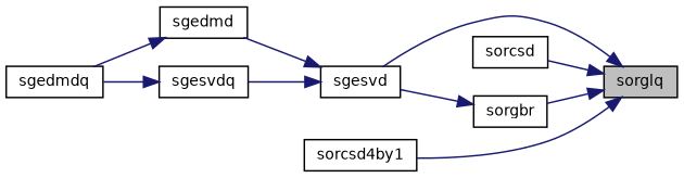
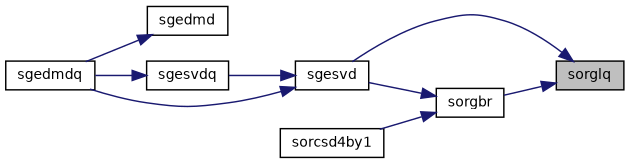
  digraph {
    rankdir=RL
    node [color=black fillcolor=white fontname=Helvetica fontsize=10 shape=record style=filled]
    edge [color=midnightblue dir=back fontname=Helvetica fontsize=10 labelfontname=Helvetica labelfontsize=10 style=solid]
    n1 [fillcolor=grey75 fontcolor=black height=0.2 label=sorglq width=0.4]
    n2 [height=0.2 label=sgesvd width=0.4]
-   n3 [height=0.2 label=sorcsd width=0.4]
    n4 [height=0.2 label=sorcsd4by1 width=0.4]
    n5 [height=0.2 label=sorgbr width=0.4]
    n6 [height=0.2 label=sgedmd width=0.4]
    n7 [height=0.2 label=sgesvdq width=0.4]
    n8 [height=0.2 label=sgedmdq width=0.4]
    n1 -> n2
-   n1 -> n3
-   n1 -> n4
+   n5 -> n4
    n1 -> n5
-   n2 -> n6
+   n2 -> n8
    n2 -> n7
    n5 -> n2
    n6 -> n8
    n7 -> n8
  }
